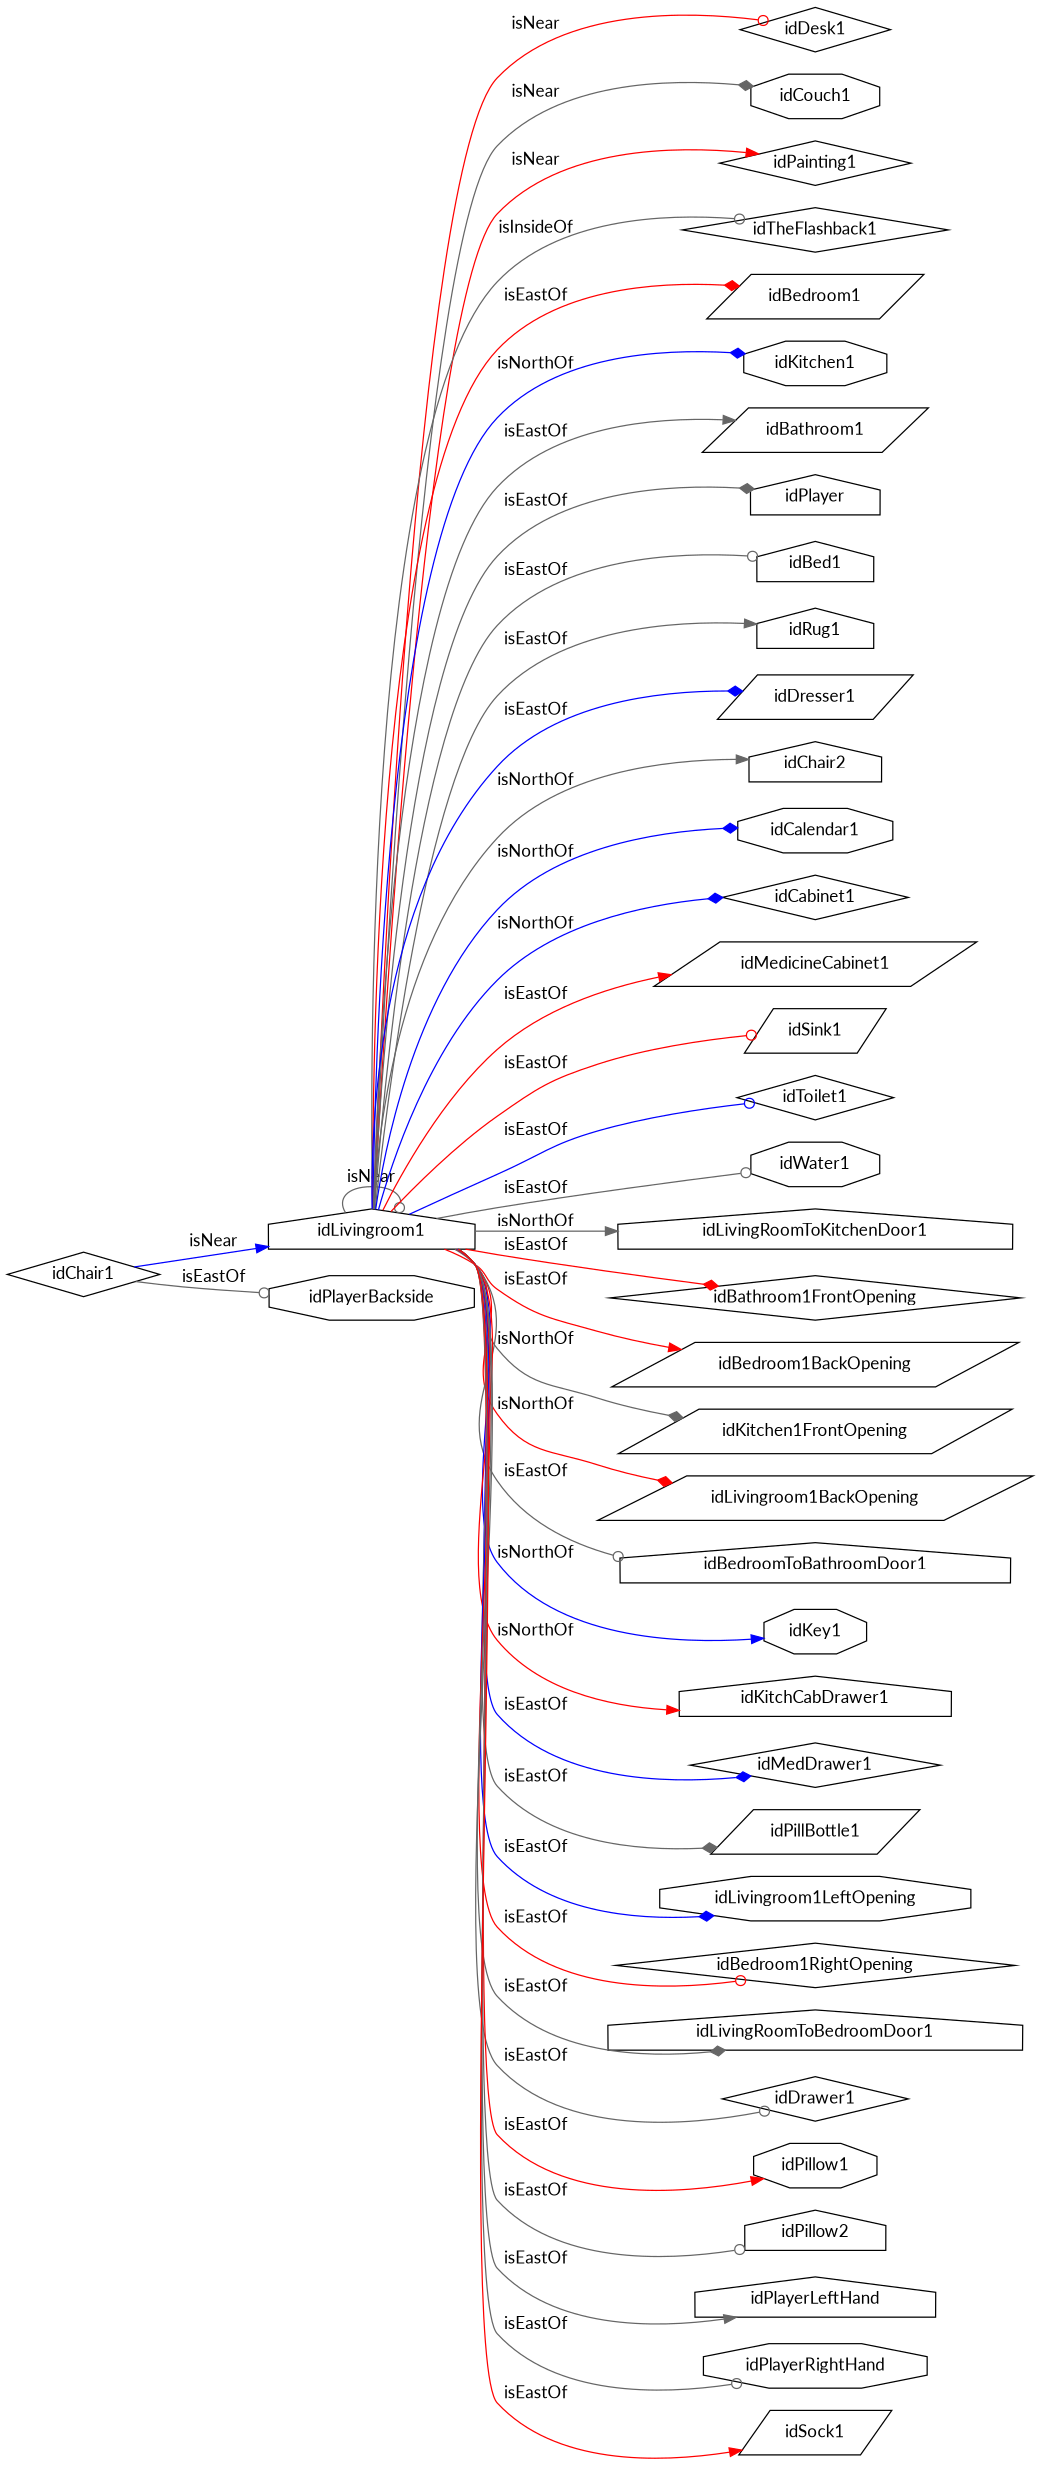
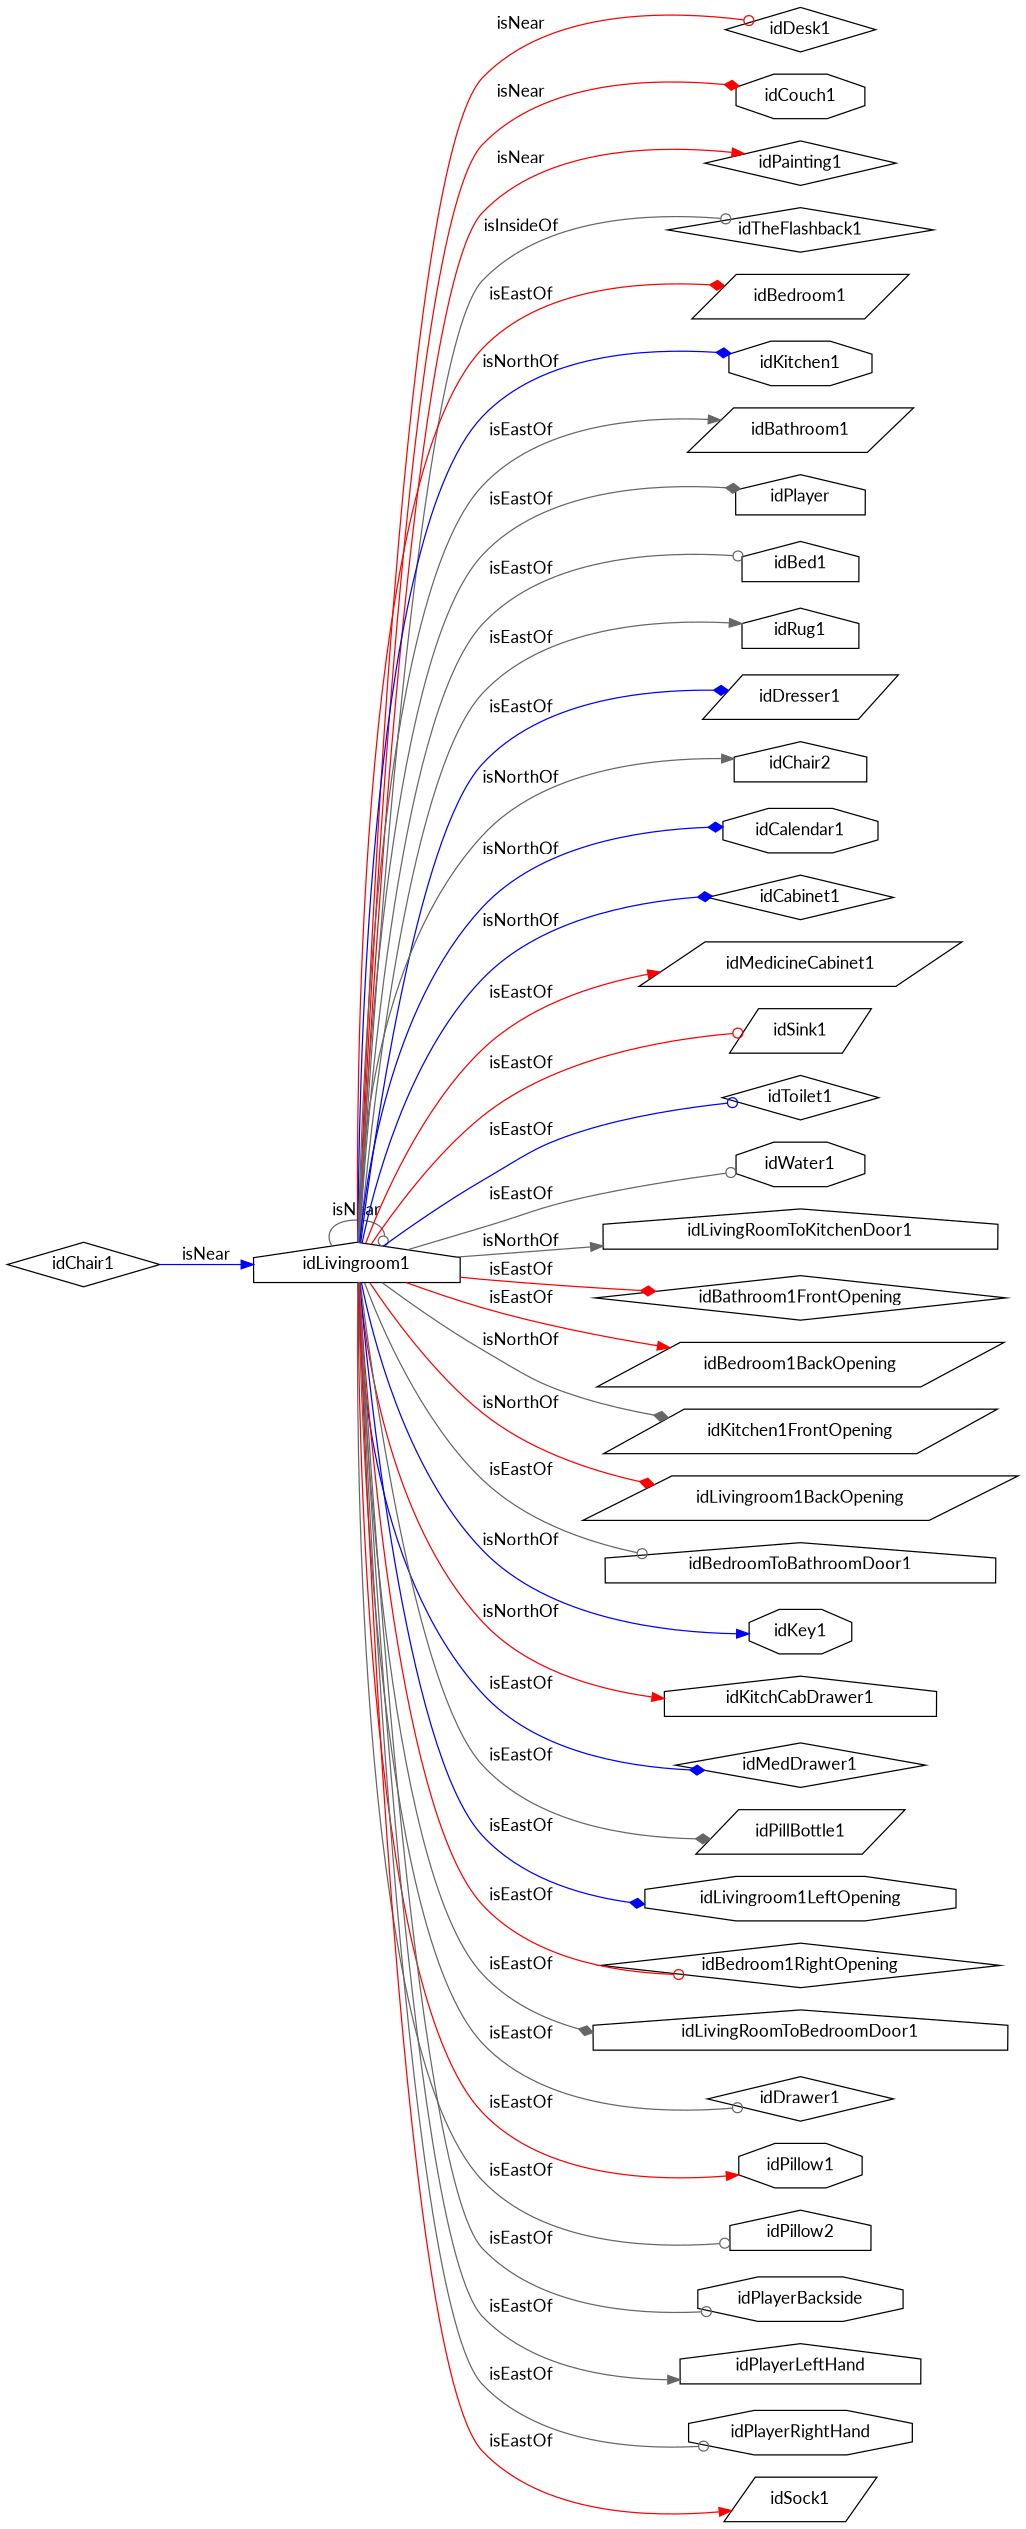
  digraph {
    fontname=Lato
    rankdir=LR
    node [fontname=Lato node_type=entity_node shape=house]
    edge [arrowhead=diamond color=gray40 edge_type=relationship fontname=Lato]
    idLivingroom1
    idDesk1 [shape=diamond]
    idCouch1 [shape=octagon]
    idPainting1 [shape=diamond]
    idTheFlashback1 [shape=diamond]
    idBedroom1 [shape=parallelogram]
    idKitchen1 [shape=octagon]
    idBathroom1 [shape=parallelogram]
    idPlayer
    idBed1
    idRug1
    idDresser1 [shape=parallelogram]
    idChair2
    idCalendar1 [shape=octagon]
    idCabinet1 [shape=diamond]
    idMedicineCabinet1 [shape=parallelogram]
    idSink1 [shape=parallelogram]
    idToilet1 [shape=diamond]
    idWater1 [shape=octagon]
    idLivingRoomToKitchenDoor1
    idBathroom1FrontOpening [shape=diamond]
    idBedroom1BackOpening [shape=parallelogram]
    idKitchen1FrontOpening [shape=parallelogram]
    idLivingroom1BackOpening [shape=parallelogram]
    idBedroomToBathroomDoor1
    idKey1 [shape=octagon]
    idKitchCabDrawer1
    idMedDrawer1 [shape=diamond]
    idPillBottle1 [shape=parallelogram]
    idLivingroom1LeftOpening [shape=octagon]
    idBedroom1RightOpening [shape=diamond]
    idLivingRoomToBedroomDoor1
    idDrawer1 [shape=diamond]
    idPillow1 [shape=octagon]
    idPillow2
    idPlayerBackside [shape=octagon]
    idPlayerLeftHand
    idPlayerRightHand [shape=octagon]
    idSock1 [shape=parallelogram]
    idChair1 [shape=diamond]
    idLivingroom1 -> idLivingroom1 [arrowhead=odot label=isNear]
    idLivingroom1 -> idDesk1 [arrowhead=odot color=red label=isNear]
-   idLivingroom1 -> idCouch1 [label=isNear]
+   idLivingroom1 -> idCouch1 [color=red label=isNear]
    idLivingroom1 -> idPainting1 [arrowhead=normal color=red label=isNear]
    idLivingroom1 -> idTheFlashback1 [arrowhead=odot label=isInsideOf]
    idLivingroom1 -> idBedroom1 [color=red label=isEastOf]
    idLivingroom1 -> idKitchen1 [color=blue label=isNorthOf]
    idLivingroom1 -> idBathroom1 [arrowhead=normal label=isEastOf]
    idLivingroom1 -> idPlayer [label=isEastOf]
    idLivingroom1 -> idBed1 [arrowhead=odot label=isEastOf]
    idLivingroom1 -> idRug1 [arrowhead=normal label=isEastOf]
    idLivingroom1 -> idDresser1 [color=blue label=isEastOf]
    idLivingroom1 -> idChair2 [arrowhead=normal label=isNorthOf]
    idLivingroom1 -> idCalendar1 [color=blue label=isNorthOf]
    idLivingroom1 -> idCabinet1 [color=blue label=isNorthOf]
    idLivingroom1 -> idMedicineCabinet1 [arrowhead=normal color=red label=isEastOf]
    idLivingroom1 -> idSink1 [arrowhead=odot color=red label=isEastOf]
    idLivingroom1 -> idToilet1 [arrowhead=odot color=blue label=isEastOf]
    idLivingroom1 -> idWater1 [arrowhead=odot label=isEastOf]
    idLivingroom1 -> idLivingRoomToKitchenDoor1 [arrowhead=normal label=isNorthOf]
    idLivingroom1 -> idBathroom1FrontOpening [color=red label=isEastOf]
    idLivingroom1 -> idBedroom1BackOpening [arrowhead=normal color=red label=isEastOf]
    idLivingroom1 -> idKitchen1FrontOpening [label=isNorthOf]
    idLivingroom1 -> idLivingroom1BackOpening [color=red label=isNorthOf]
    idLivingroom1 -> idBedroomToBathroomDoor1 [arrowhead=odot label=isEastOf]
    idLivingroom1 -> idKey1 [arrowhead=normal color=blue label=isNorthOf]
    idLivingroom1 -> idKitchCabDrawer1 [arrowhead=normal color=red label=isNorthOf]
    idLivingroom1 -> idMedDrawer1 [color=blue label=isEastOf]
    idLivingroom1 -> idPillBottle1 [label=isEastOf]
    idLivingroom1 -> idLivingroom1LeftOpening [color=blue label=isEastOf]
    idLivingroom1 -> idBedroom1RightOpening [arrowhead=odot color=red label=isEastOf]
    idLivingroom1 -> idLivingRoomToBedroomDoor1 [label=isEastOf]
    idLivingroom1 -> idDrawer1 [arrowhead=odot label=isEastOf]
    idLivingroom1 -> idPillow1 [arrowhead=normal color=red label=isEastOf]
    idLivingroom1 -> idPillow2 [arrowhead=odot label=isEastOf]
-   idChair1 -> idPlayerBackside [arrowhead=odot label=isEastOf]
+   idLivingroom1 -> idPlayerBackside [arrowhead=odot label=isEastOf]
    idLivingroom1 -> idPlayerLeftHand [arrowhead=normal label=isEastOf]
    idLivingroom1 -> idPlayerRightHand [arrowhead=odot label=isEastOf]
    idLivingroom1 -> idSock1 [arrowhead=normal color=red label=isEastOf]
    idChair1 -> idLivingroom1 [arrowhead=normal color=blue label=isNear]
  }
